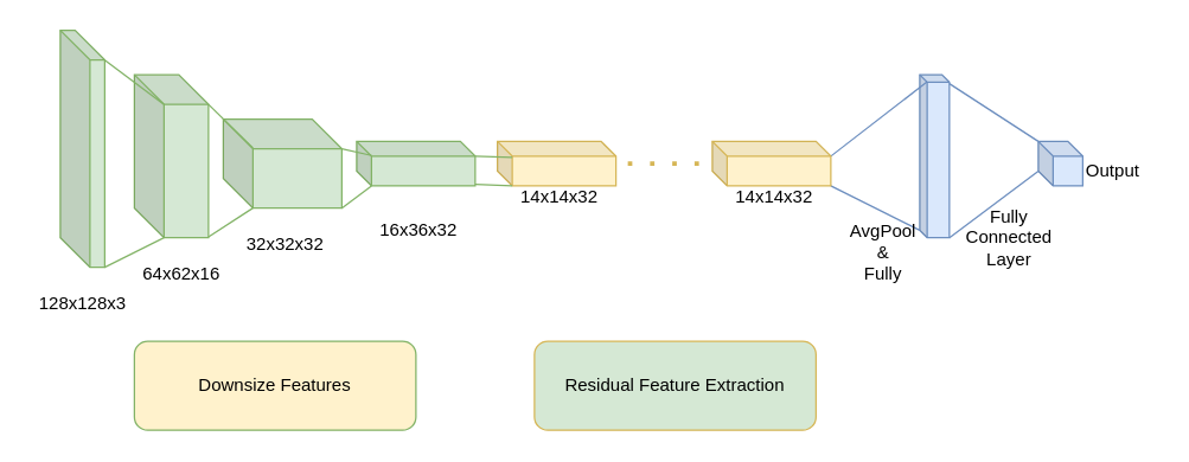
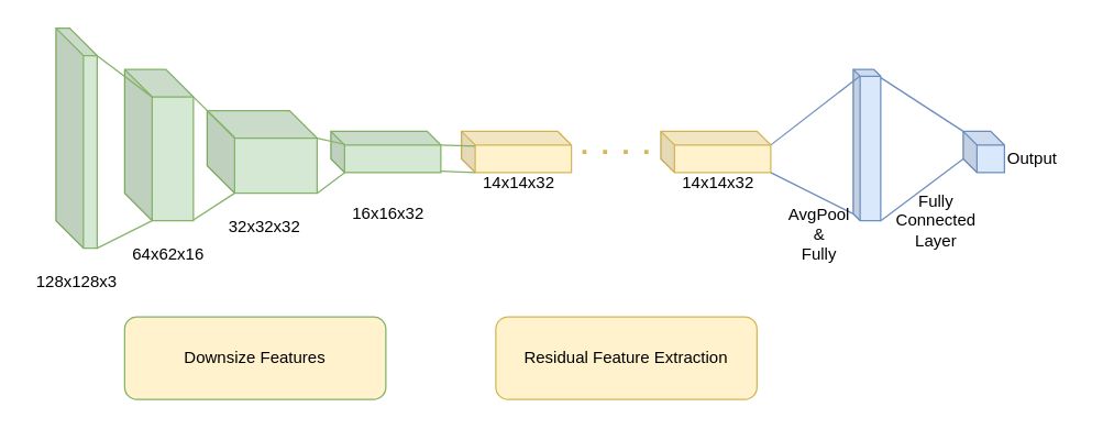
  <mxCell id="0" />
  <mxCell id="1" parent="0" />
  <mxCell id="2" value="" style="shape=cube;whiteSpace=wrap;html=1;boundedLbl=1;backgroundOutline=1;darkOpacity=0.05;darkOpacity2=0.1;fillColor=#d5e8d4;strokeColor=#82b366;" vertex="1" parent="1"><mxGeometry x="40" y="20" width="30" height="160" as="geometry" /></mxCell>
  <mxCell id="3" value="" style="shape=cube;whiteSpace=wrap;html=1;boundedLbl=1;backgroundOutline=1;darkOpacity=0.05;darkOpacity2=0.1;fillColor=#d5e8d4;strokeColor=#82b366;" vertex="1" parent="1"><mxGeometry x="90" y="50" width="50" height="110" as="geometry" /></mxCell>
  <mxCell id="4" value="" style="shape=cube;whiteSpace=wrap;html=1;boundedLbl=1;backgroundOutline=1;darkOpacity=0.05;darkOpacity2=0.1;fillColor=#d5e8d4;strokeColor=#82b366;" vertex="1" parent="1"><mxGeometry x="150" y="80" width="80" height="60" as="geometry" /></mxCell>
  <mxCell id="5" value="" style="shape=cube;whiteSpace=wrap;html=1;boundedLbl=1;backgroundOutline=1;darkOpacity=0.05;darkOpacity2=0.1;size=10;fillColor=#d5e8d4;strokeColor=#82b366;" vertex="1" parent="1"><mxGeometry x="240" y="95" width="80" height="30" as="geometry" /></mxCell>
  <mxCell id="6" value="128x128x3" style="text;strokeColor=none;fillColor=none;align=left;verticalAlign=middle;spacingLeft=4;spacingRight=4;overflow=hidden;points=[[0,0.5],[1,0.5]];portConstraint=eastwest;rotatable=0;whiteSpace=wrap;html=1;" vertex="1" parent="1"><mxGeometry x="20" y="190" width="80" height="30" as="geometry" /></mxCell>
  <mxCell id="7" value="64x62x16" style="text;strokeColor=none;fillColor=none;align=left;verticalAlign=middle;spacingLeft=4;spacingRight=4;overflow=hidden;points=[[0,0.5],[1,0.5]];portConstraint=eastwest;rotatable=0;whiteSpace=wrap;html=1;" vertex="1" parent="1"><mxGeometry x="90" y="170" width="80" height="30" as="geometry" /></mxCell>
  <mxCell id="8" value="32x32x32" style="text;strokeColor=none;fillColor=none;align=left;verticalAlign=middle;spacingLeft=4;spacingRight=4;overflow=hidden;points=[[0,0.5],[1,0.5]];portConstraint=eastwest;rotatable=0;whiteSpace=wrap;html=1;" vertex="1" parent="1"><mxGeometry x="160" y="150" width="70" height="30" as="geometry" /></mxCell>
- <mxCell id="9" value="16x36x32" style="text;strokeColor=none;fillColor=none;align=left;verticalAlign=middle;spacingLeft=4;spacingRight=4;overflow=hidden;points=[[0,0.5],[1,0.5]];portConstraint=eastwest;rotatable=0;whiteSpace=wrap;html=1;" vertex="1" parent="1"><mxGeometry x="250" y="140" width="70" height="30" as="geometry" /></mxCell>
+ <mxCell id="9" value="16x16x32" style="text;strokeColor=none;fillColor=none;align=left;verticalAlign=middle;spacingLeft=4;spacingRight=4;overflow=hidden;points=[[0,0.5],[1,0.5]];portConstraint=eastwest;rotatable=0;whiteSpace=wrap;html=1;" vertex="1" parent="1"><mxGeometry x="250" y="140" width="70" height="30" as="geometry" /></mxCell>
  <mxCell id="10" value="14x14x32" style="text;strokeColor=none;fillColor=none;align=left;verticalAlign=middle;spacingLeft=4;spacingRight=4;overflow=hidden;points=[[0,0.5],[1,0.5]];portConstraint=eastwest;rotatable=0;whiteSpace=wrap;html=1;" vertex="1" parent="1"><mxGeometry x="345" y="117.5" width="70" height="30" as="geometry" /></mxCell>
  <mxCell id="11" value="14x14x32" style="text;strokeColor=none;fillColor=none;align=left;verticalAlign=middle;spacingLeft=4;spacingRight=4;overflow=hidden;points=[[0,0.5],[1,0.5]];portConstraint=eastwest;rotatable=0;whiteSpace=wrap;html=1;" vertex="1" parent="1"><mxGeometry x="490" y="117.5" width="70" height="30" as="geometry" /></mxCell>
  <mxCell id="12" value="" style="endArrow=none;dashed=1;html=1;rounded=0;dashPattern=1 4;strokeWidth=3;fillColor=#fff2cc;strokeColor=#d6b656;" edge="1" parent="1"><mxGeometry width="50" height="50" relative="1" as="geometry"><mxPoint x="423" y="110" as="sourcePoint" /><mxPoint x="473" y="110" as="targetPoint" /></mxGeometry></mxCell>
  <mxCell id="13" value="" style="endArrow=none;html=1;rounded=0;fillColor=#d5e8d4;strokeColor=#82b366;" edge="1" parent="1"><mxGeometry width="50" height="50" relative="1" as="geometry"><mxPoint x="70" y="40" as="sourcePoint" /><mxPoint x="110" y="70" as="targetPoint" /></mxGeometry></mxCell>
  <mxCell id="14" value="" style="endArrow=none;html=1;rounded=0;fillColor=#d5e8d4;strokeColor=#82b366;" edge="1" parent="1"><mxGeometry width="50" height="50" relative="1" as="geometry"><mxPoint x="70" y="180" as="sourcePoint" /><mxPoint x="110" y="160" as="targetPoint" /></mxGeometry></mxCell>
  <mxCell id="15" value="" style="shape=cube;whiteSpace=wrap;html=1;boundedLbl=1;backgroundOutline=1;darkOpacity=0.05;darkOpacity2=0.1;size=5;fillColor=#dae8fc;strokeColor=#6c8ebf;" vertex="1" parent="1"><mxGeometry x="620" y="50" width="20" height="110" as="geometry" /></mxCell>
  <mxCell id="16" value="" style="endArrow=none;html=1;rounded=0;entryX=0;entryY=0;entryDx=0;entryDy=0;entryPerimeter=0;fillColor=#dae8fc;strokeColor=#6c8ebf;" edge="1" parent="1" target="17"><mxGeometry width="50" height="50" relative="1" as="geometry"><mxPoint x="640" y="56" as="sourcePoint" /><mxPoint x="690" y="6" as="targetPoint" /></mxGeometry></mxCell>
  <mxCell id="17" value="" style="shape=cube;whiteSpace=wrap;html=1;boundedLbl=1;backgroundOutline=1;darkOpacity=0.05;darkOpacity2=0.1;size=10;fillColor=#dae8fc;strokeColor=#6c8ebf;" vertex="1" parent="1"><mxGeometry x="700" y="95" width="30" height="30" as="geometry" /></mxCell>
  <mxCell id="18" value="" style="endArrow=none;html=1;rounded=0;entryX=0;entryY=0;entryDx=0;entryDy=20;entryPerimeter=0;fillColor=#dae8fc;strokeColor=#6c8ebf;" edge="1" parent="1" target="17"><mxGeometry width="50" height="50" relative="1" as="geometry"><mxPoint x="640" y="160" as="sourcePoint" /><mxPoint x="690" y="110" as="targetPoint" /></mxGeometry></mxCell>
  <mxCell id="19" value="" style="endArrow=none;html=1;rounded=0;entryX=0;entryY=0;entryDx=20;entryDy=60;entryPerimeter=0;fillColor=#d5e8d4;strokeColor=#82b366;" edge="1" parent="1" target="4"><mxGeometry width="50" height="50" relative="1" as="geometry"><mxPoint x="140" y="159.5" as="sourcePoint" /><mxPoint x="169" y="147.5" as="targetPoint" /></mxGeometry></mxCell>
  <mxCell id="20" value="" style="endArrow=none;html=1;rounded=0;entryX=0;entryY=0;entryDx=50;entryDy=20;entryPerimeter=0;fillColor=#d5e8d4;strokeColor=#82b366;" edge="1" parent="1" target="3"><mxGeometry width="50" height="50" relative="1" as="geometry"><mxPoint x="170" y="99.5" as="sourcePoint" /><mxPoint x="200" y="80" as="targetPoint" /></mxGeometry></mxCell>
  <mxCell id="21" value="" style="endArrow=none;html=1;rounded=0;entryX=0;entryY=0;entryDx=80;entryDy=20;entryPerimeter=0;fillColor=#d5e8d4;strokeColor=#82b366;" edge="1" parent="1" target="4"><mxGeometry width="50" height="50" relative="1" as="geometry"><mxPoint x="250" y="104.5" as="sourcePoint" /><mxPoint x="220" y="75" as="targetPoint" /></mxGeometry></mxCell>
  <mxCell id="22" value="" style="endArrow=none;html=1;rounded=0;entryX=1;entryY=1;entryDx=0;entryDy=0;entryPerimeter=0;exitX=0;exitY=0;exitDx=10;exitDy=30;exitPerimeter=0;fillColor=#d5e8d4;strokeColor=#82b366;" edge="1" parent="1" source="5" target="4"><mxGeometry width="50" height="50" relative="1" as="geometry"><mxPoint x="260" y="114.5" as="sourcePoint" /><mxPoint x="240" y="110" as="targetPoint" /></mxGeometry></mxCell>
  <mxCell id="23" value="" style="endArrow=none;html=1;rounded=0;exitX=0;exitY=0;exitDx=10;exitDy=30;exitPerimeter=0;fillColor=#dae8fc;strokeColor=#6c8ebf;entryX=0;entryY=0;entryDx=80;entryDy=10;entryPerimeter=0;" edge="1" parent="1" target="33"><mxGeometry width="50" height="50" relative="1" as="geometry"><mxPoint x="625" y="54.75" as="sourcePoint" /><mxPoint x="580" y="100" as="targetPoint" /><Array as="points" /></mxGeometry></mxCell>
  <mxCell id="24" value="" style="endArrow=none;html=1;rounded=0;exitX=0;exitY=0;exitDx=0;exitDy=105;exitPerimeter=0;entryX=1;entryY=1;entryDx=0;entryDy=0;entryPerimeter=0;fillColor=#dae8fc;strokeColor=#6c8ebf;" edge="1" parent="1" source="15" target="33"><mxGeometry width="50" height="50" relative="1" as="geometry"><mxPoint x="625" y="64.25" as="sourcePoint" /><mxPoint x="580" y="117.5" as="targetPoint" /><Array as="points" /></mxGeometry></mxCell>
  <mxCell id="25" value="AvgPool&lt;div&gt;&amp;amp;&lt;/div&gt;&lt;div&gt;Fully&lt;/div&gt;" style="text;html=1;align=center;verticalAlign=middle;resizable=0;points=[];autosize=1;strokeColor=none;fillColor=none;" vertex="1" parent="1"><mxGeometry x="560" y="140" width="70" height="60" as="geometry" /></mxCell>
  <mxCell id="26" value="Fully&lt;div&gt;Connected&lt;/div&gt;&lt;div&gt;Layer&lt;/div&gt;" style="text;html=1;align=center;verticalAlign=middle;resizable=0;points=[];autosize=1;strokeColor=none;fillColor=none;" vertex="1" parent="1"><mxGeometry x="640" y="130" width="80" height="60" as="geometry" /></mxCell>
  <mxCell id="27" value="Output" style="text;html=1;align=center;verticalAlign=middle;resizable=0;points=[];autosize=1;strokeColor=none;fillColor=none;" vertex="1" parent="1"><mxGeometry x="720" y="100" width="60" height="30" as="geometry" /></mxCell>
  <mxCell id="28" value="&lt;div&gt;Downsize Features&lt;/div&gt;" style="rounded=1;whiteSpace=wrap;html=1;fillColor=#fff2cc;strokeColor=#82b366;" vertex="1" parent="1"><mxGeometry x="90" y="230" width="190" height="60" as="geometry" /></mxCell>
- <mxCell id="29" value="Residual Feature Extraction" style="rounded=1;whiteSpace=wrap;html=1;fillColor=#d5e8d4;strokeColor=#d6b656;" vertex="1" parent="1"><mxGeometry x="360" y="230" width="190" height="60" as="geometry" /></mxCell>
+ <mxCell id="29" value="Residual Feature Extraction" style="rounded=1;whiteSpace=wrap;html=1;fillColor=#fff2cc;strokeColor=#d6b656;" vertex="1" parent="1"><mxGeometry x="360" y="230" width="190" height="60" as="geometry" /></mxCell>
  <mxCell id="30" value="" style="shape=cube;whiteSpace=wrap;html=1;boundedLbl=1;backgroundOutline=1;darkOpacity=0.05;darkOpacity2=0.1;size=10;fillColor=#fff2cc;strokeColor=#d6b656;" vertex="1" parent="1"><mxGeometry x="335" y="95" width="80" height="30" as="geometry" /></mxCell>
  <mxCell id="31" value="" style="endArrow=none;html=1;rounded=0;entryX=0;entryY=0;entryDx=80;entryDy=10;entryPerimeter=0;fillColor=#d5e8d4;strokeColor=#82b366;" edge="1" parent="1" target="5"><mxGeometry width="50" height="50" relative="1" as="geometry"><mxPoint x="345" y="105.75" as="sourcePoint" /><mxPoint x="335" y="40" as="targetPoint" /><Array as="points" /></mxGeometry></mxCell>
  <mxCell id="32" value="" style="endArrow=none;html=1;rounded=0;fillColor=#d5e8d4;strokeColor=#82b366;" edge="1" parent="1"><mxGeometry width="50" height="50" relative="1" as="geometry"><mxPoint x="345" y="125" as="sourcePoint" /><mxPoint x="320" y="124" as="targetPoint" /><Array as="points" /></mxGeometry></mxCell>
  <mxCell id="33" value="" style="shape=cube;whiteSpace=wrap;html=1;boundedLbl=1;backgroundOutline=1;darkOpacity=0.05;darkOpacity2=0.1;size=10;fillColor=#fff2cc;strokeColor=#d6b656;" vertex="1" parent="1"><mxGeometry x="480" y="95" width="80" height="30" as="geometry" /></mxCell>
